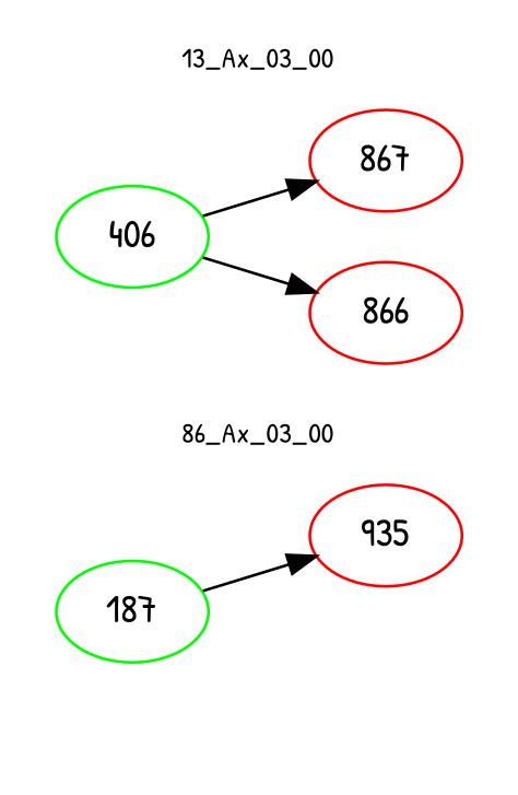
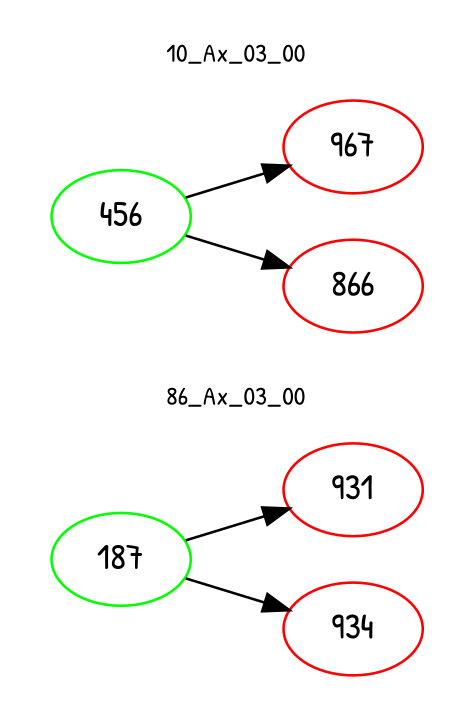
  digraph {
    fontname="Patrick Hand"
    rankdir=LR
    node [color=red fontname="Patrick Hand"]
    edge [color=black fontname="Patrick Hand"]
    n1 [color=green label=187]
-   n3 [label=935]
-   n4 [color=green label=406]
+   n2 [label=934]
+   n3 [label=931]
+   n4 [color=green label=456]
    n5 [label=866]
-   n6 [label=867]
+   n6 [label=967]
    subgraph cluster_1 {
      color=white
      fontsize=10
      label="86_Ax_03_00"
      n1
+     n2
      n3
    }
    subgraph cluster_2 {
      color=white
      fontsize=10
-     label="13_Ax_03_00"
+     label="10_Ax_03_00"
      n4
      n5
      n6
    }
+   n1 -> n2
    n1 -> n3
    n4 -> n5
    n4 -> n6
  }
